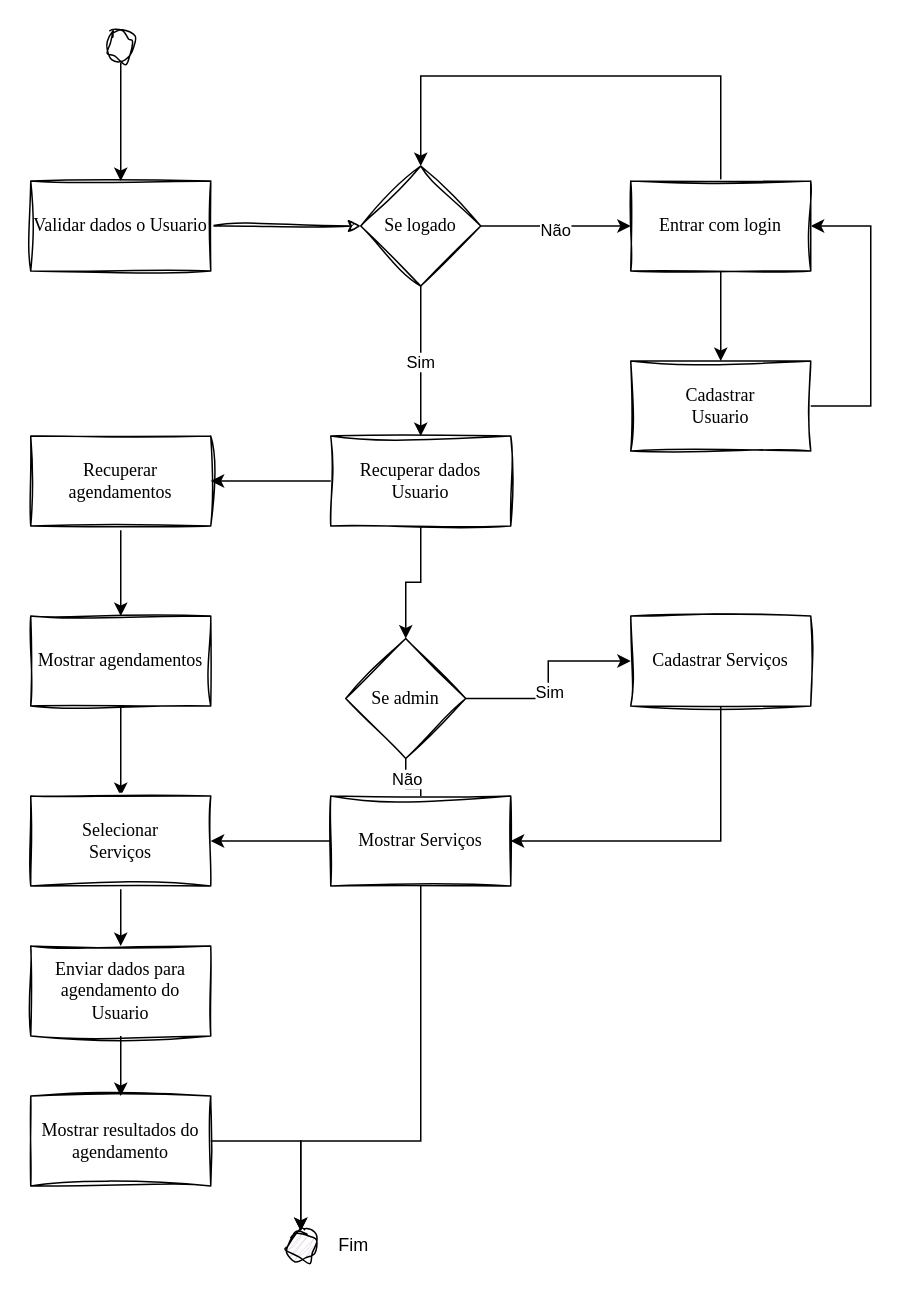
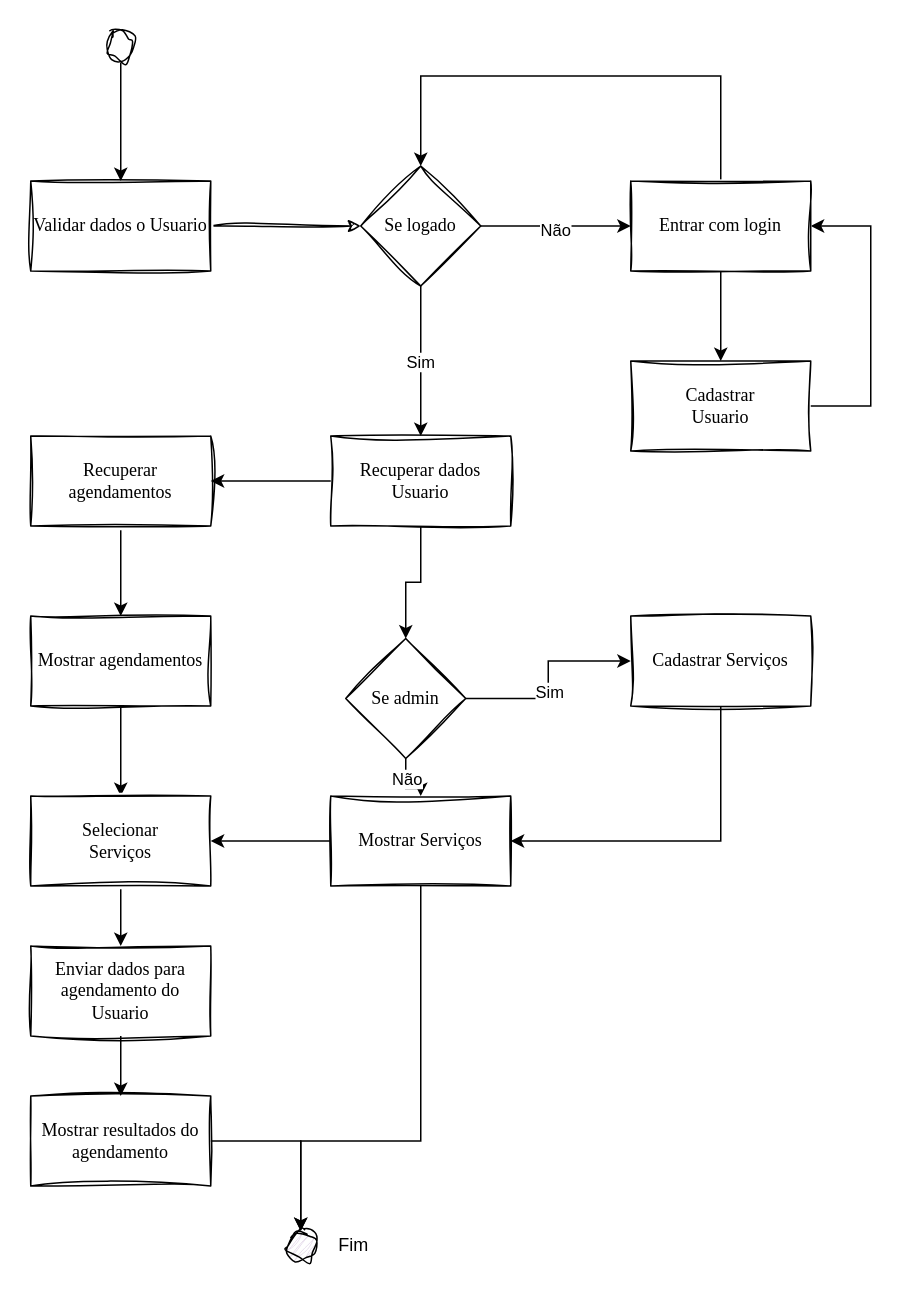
  <mxCell id="0" />
  <mxCell id="1" parent="0" />
  <mxCell id="2" style="edgeStyle=orthogonalEdgeStyle;rounded=0;orthogonalLoop=1;jettySize=auto;html=1;entryX=1;entryY=0.5;entryDx=0;entryDy=0;" edge="1" parent="1" source="3" target="8"><mxGeometry relative="1" as="geometry"><Array as="points"><mxPoint x="580" y="270" /><mxPoint x="580" y="150" /></Array></mxGeometry></mxCell>
  <mxCell id="3" value="&lt;font&gt;Cadastrar&lt;br&gt;Usuario&lt;/font&gt;" style="rounded=0;whiteSpace=wrap;html=1;sketch=1;curveFitting=1;jiggle=2;fontFamily=Comic Sans MS;" vertex="1" parent="1"><mxGeometry x="420" y="240" width="120" height="60" as="geometry" /></mxCell>
  <mxCell id="4" style="edgeStyle=orthogonalEdgeStyle;rounded=0;orthogonalLoop=1;jettySize=auto;html=1;entryX=0.5;entryY=0;entryDx=0;entryDy=0;" edge="1" parent="1" source="5" target="10"><mxGeometry relative="1" as="geometry" /></mxCell>
  <mxCell id="5" value="" style="ellipse;whiteSpace=wrap;html=1;rounded=0;sketch=1;curveFitting=1;jiggle=2;fontFamily=Comic Sans MS;" vertex="1" parent="1"><mxGeometry x="70" y="20" width="20" height="20" as="geometry" /></mxCell>
  <mxCell id="6" style="edgeStyle=orthogonalEdgeStyle;rounded=0;orthogonalLoop=1;jettySize=auto;html=1;entryX=0.5;entryY=0;entryDx=0;entryDy=0;" edge="1" parent="1" source="8" target="15"><mxGeometry relative="1" as="geometry"><Array as="points"><mxPoint x="480" y="50" /><mxPoint x="280" y="50" /></Array></mxGeometry></mxCell>
  <mxCell id="7" style="edgeStyle=orthogonalEdgeStyle;rounded=0;orthogonalLoop=1;jettySize=auto;html=1;" edge="1" parent="1" source="8" target="3"><mxGeometry relative="1" as="geometry" /></mxCell>
  <mxCell id="8" value="&lt;font&gt;Entrar com login&lt;/font&gt;" style="rounded=0;whiteSpace=wrap;html=1;sketch=1;curveFitting=1;jiggle=2;fontFamily=Comic Sans MS;" vertex="1" parent="1"><mxGeometry x="420" y="120" width="120" height="60" as="geometry" /></mxCell>
  <mxCell id="9" style="edgeStyle=orthogonalEdgeStyle;rounded=0;orthogonalLoop=1;jettySize=auto;html=1;sketch=1;curveFitting=1;jiggle=2;fontFamily=Comic Sans MS;" edge="1" parent="1" source="10" target="15"><mxGeometry relative="1" as="geometry" /></mxCell>
  <mxCell id="10" value="Validar dados o Usuario" style="whiteSpace=wrap;html=1;rounded=0;sketch=1;curveFitting=1;jiggle=2;fontFamily=Comic Sans MS;" vertex="1" parent="1"><mxGeometry x="20" y="120" width="120" height="60" as="geometry" /></mxCell>
  <mxCell id="11" style="edgeStyle=orthogonalEdgeStyle;rounded=0;orthogonalLoop=1;jettySize=auto;html=1;exitX=1;exitY=0.5;exitDx=0;exitDy=0;" edge="1" parent="1" source="15" target="8"><mxGeometry relative="1" as="geometry" /></mxCell>
  <mxCell id="12" value="Não" style="edgeLabel;html=1;align=center;verticalAlign=middle;resizable=0;points=[];" connectable="0" vertex="1" parent="11"><mxGeometry x="-0.014" y="-2" relative="1" as="geometry"><mxPoint as="offset" /></mxGeometry></mxCell>
  <mxCell id="13" value="" style="edgeStyle=orthogonalEdgeStyle;rounded=0;orthogonalLoop=1;jettySize=auto;html=1;" edge="1" parent="1" source="15" target="29"><mxGeometry relative="1" as="geometry" /></mxCell>
  <mxCell id="14" value="Sim" style="edgeLabel;html=1;align=center;verticalAlign=middle;resizable=0;points=[];" connectable="0" vertex="1" parent="13"><mxGeometry x="-0.003" y="-1" relative="1" as="geometry"><mxPoint as="offset" /></mxGeometry></mxCell>
  <mxCell id="15" value="Se logado" style="rhombus;whiteSpace=wrap;html=1;sketch=1;curveFitting=1;jiggle=2;fontFamily=Comic Sans MS;" vertex="1" parent="1"><mxGeometry x="240" y="110" width="80" height="80" as="geometry" /></mxCell>
  <mxCell id="16" value="" style="edgeStyle=orthogonalEdgeStyle;rounded=0;orthogonalLoop=1;jettySize=auto;html=1;" edge="1" parent="1" source="17" target="19"><mxGeometry relative="1" as="geometry" /></mxCell>
  <mxCell id="17" value="Recuperar agendamentos" style="rounded=0;whiteSpace=wrap;html=1;sketch=1;curveFitting=1;jiggle=2;fontFamily=Comic Sans MS;" vertex="1" parent="1"><mxGeometry x="20" y="290" width="120" height="60" as="geometry" /></mxCell>
  <mxCell id="18" value="" style="edgeStyle=orthogonalEdgeStyle;rounded=0;orthogonalLoop=1;jettySize=auto;html=1;" edge="1" parent="1" source="19" target="26"><mxGeometry relative="1" as="geometry" /></mxCell>
  <mxCell id="19" value="Mostrar agendamentos" style="whiteSpace=wrap;html=1;fontFamily=Comic Sans MS;rounded=0;sketch=1;curveFitting=1;jiggle=2;" vertex="1" parent="1"><mxGeometry x="20" y="410" width="120" height="60" as="geometry" /></mxCell>
  <mxCell id="20" style="edgeStyle=orthogonalEdgeStyle;rounded=0;orthogonalLoop=1;jettySize=auto;html=1;" edge="1" parent="1" source="21" target="23"><mxGeometry relative="1" as="geometry" /></mxCell>
  <mxCell id="21" value="Enviar dados para agendamento do Usuario" style="whiteSpace=wrap;html=1;fontFamily=Comic Sans MS;rounded=0;sketch=1;curveFitting=1;jiggle=2;" vertex="1" parent="1"><mxGeometry x="20" y="630" width="120" height="60" as="geometry" /></mxCell>
  <mxCell id="22" value="" style="edgeStyle=orthogonalEdgeStyle;rounded=0;orthogonalLoop=1;jettySize=auto;html=1;" edge="1" parent="1" source="23" target="24"><mxGeometry relative="1" as="geometry" /></mxCell>
  <mxCell id="23" value="Mostrar resultados do agendamento" style="whiteSpace=wrap;html=1;fontFamily=Comic Sans MS;rounded=0;sketch=1;curveFitting=1;jiggle=2;" vertex="1" parent="1"><mxGeometry x="20" y="730" width="120" height="60" as="geometry" /></mxCell>
  <mxCell id="24" value="" style="ellipse;whiteSpace=wrap;html=1;fontFamily=Comic Sans MS;rounded=0;sketch=1;curveFitting=1;jiggle=2;shadow=0;fillColor=#E1D5E7;" vertex="1" parent="1"><mxGeometry x="190" y="820" width="20" height="20" as="geometry" /></mxCell>
  <mxCell id="25" style="edgeStyle=orthogonalEdgeStyle;rounded=0;orthogonalLoop=1;jettySize=auto;html=1;" edge="1" parent="1" source="26" target="21"><mxGeometry relative="1" as="geometry" /></mxCell>
  <mxCell id="26" value="Selecionar&lt;div&gt;Serviços&lt;/div&gt;" style="whiteSpace=wrap;html=1;fontFamily=Comic Sans MS;rounded=0;sketch=1;curveFitting=1;jiggle=2;" vertex="1" parent="1"><mxGeometry x="20" y="530" width="120" height="60" as="geometry" /></mxCell>
  <mxCell id="27" style="edgeStyle=orthogonalEdgeStyle;rounded=0;orthogonalLoop=1;jettySize=auto;html=1;entryX=1;entryY=0.5;entryDx=0;entryDy=0;" edge="1" parent="1" source="29" target="17"><mxGeometry relative="1" as="geometry" /></mxCell>
  <mxCell id="28" value="" style="edgeStyle=orthogonalEdgeStyle;rounded=0;orthogonalLoop=1;jettySize=auto;html=1;" edge="1" parent="1" source="29" target="37"><mxGeometry relative="1" as="geometry" /></mxCell>
  <mxCell id="29" value="Recuperar dados Usuario" style="whiteSpace=wrap;html=1;fontFamily=Comic Sans MS;sketch=1;curveFitting=1;jiggle=2;" vertex="1" parent="1"><mxGeometry x="220" y="290" width="120" height="60" as="geometry" /></mxCell>
  <mxCell id="30" style="edgeStyle=orthogonalEdgeStyle;rounded=0;orthogonalLoop=1;jettySize=auto;html=1;exitX=0.5;exitY=1;exitDx=0;exitDy=0;" edge="1" parent="1" source="31" target="24"><mxGeometry relative="1" as="geometry"><Array as="points"><mxPoint x="280" y="760" /><mxPoint x="200" y="760" /></Array></mxGeometry></mxCell>
  <mxCell id="31" value="Mostrar Serviços" style="whiteSpace=wrap;html=1;fontFamily=Comic Sans MS;sketch=1;curveFitting=1;jiggle=2;" vertex="1" parent="1"><mxGeometry x="220" y="530" width="120" height="60" as="geometry" /></mxCell>
  <mxCell id="32" style="edgeStyle=orthogonalEdgeStyle;rounded=0;orthogonalLoop=1;jettySize=auto;html=1;entryX=1;entryY=0.5;entryDx=0;entryDy=0;" edge="1" parent="1" source="31" target="26"><mxGeometry relative="1" as="geometry" /></mxCell>
- <mxCell id="33" style="edgeStyle=orthogonalEdgeStyle;rounded=0;orthogonalLoop=1;jettySize=auto;html=1;endArrow=none;" edge="1" parent="1" source="37" target="31"><mxGeometry relative="1" as="geometry" /></mxCell>
+ <mxCell id="33" style="edgeStyle=orthogonalEdgeStyle;rounded=0;orthogonalLoop=1;jettySize=auto;html=1;" edge="1" parent="1" source="37" target="31"><mxGeometry relative="1" as="geometry" /></mxCell>
  <mxCell id="34" value="Não" style="edgeLabel;html=1;align=center;verticalAlign=middle;resizable=0;points=[];" connectable="0" vertex="1" parent="33"><mxGeometry x="-0.246" relative="1" as="geometry"><mxPoint as="offset" /></mxGeometry></mxCell>
  <mxCell id="35" value="" style="edgeStyle=orthogonalEdgeStyle;rounded=0;orthogonalLoop=1;jettySize=auto;html=1;" edge="1" parent="1" source="37" target="39"><mxGeometry relative="1" as="geometry" /></mxCell>
  <mxCell id="36" value="Sim" style="edgeLabel;html=1;align=center;verticalAlign=middle;resizable=0;points=[];" connectable="0" vertex="1" parent="35"><mxGeometry x="-0.11" relative="1" as="geometry"><mxPoint as="offset" /></mxGeometry></mxCell>
  <mxCell id="37" value="Se admin" style="rhombus;whiteSpace=wrap;html=1;fontFamily=Comic Sans MS;sketch=1;curveFitting=1;jiggle=2;" vertex="1" parent="1"><mxGeometry x="230" y="425" width="80" height="80" as="geometry" /></mxCell>
  <mxCell id="38" style="edgeStyle=orthogonalEdgeStyle;rounded=0;orthogonalLoop=1;jettySize=auto;html=1;entryX=1;entryY=0.5;entryDx=0;entryDy=0;exitX=0.5;exitY=1;exitDx=0;exitDy=0;" edge="1" parent="1" source="39" target="31"><mxGeometry relative="1" as="geometry"><Array as="points"><mxPoint x="480" y="560" /></Array></mxGeometry></mxCell>
  <mxCell id="39" value="Cadastrar Serviços" style="whiteSpace=wrap;html=1;fontFamily=Comic Sans MS;sketch=1;curveFitting=1;jiggle=2;" vertex="1" parent="1"><mxGeometry x="420" y="410" width="120" height="60" as="geometry" /></mxCell>
  <mxCell id="40" value="Fim" style="text;html=1;align=center;verticalAlign=middle;resizable=0;points=[];autosize=1;strokeColor=none;fillColor=none;" vertex="1" parent="1"><mxGeometry x="215" y="815" width="40" height="30" as="geometry" /></mxCell>
